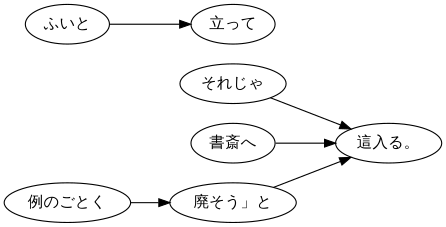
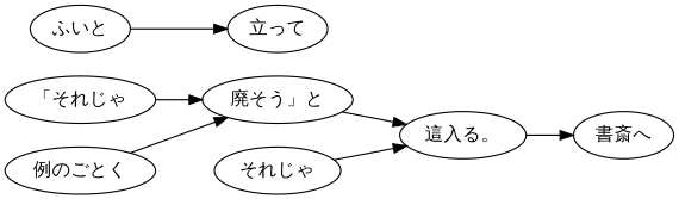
  digraph {
    rankdir=LR
+   n1 [label="「それじゃ"]
    n2 [label="廃そう」と"]
    n3 [label="這入る。"]
    n4 [label="それじゃ"]
    n5 [label="例のごとく"]
    n6 [label="ふいと"]
    n7 [label="立って"]
    n8 [label="書斎へ"]
+   n1 -> n2
    n2 -> n3
    n4 -> n3
    n5 -> n2
    n6 -> n7
-   n8 -> n3
+   n3 -> n8
  }
